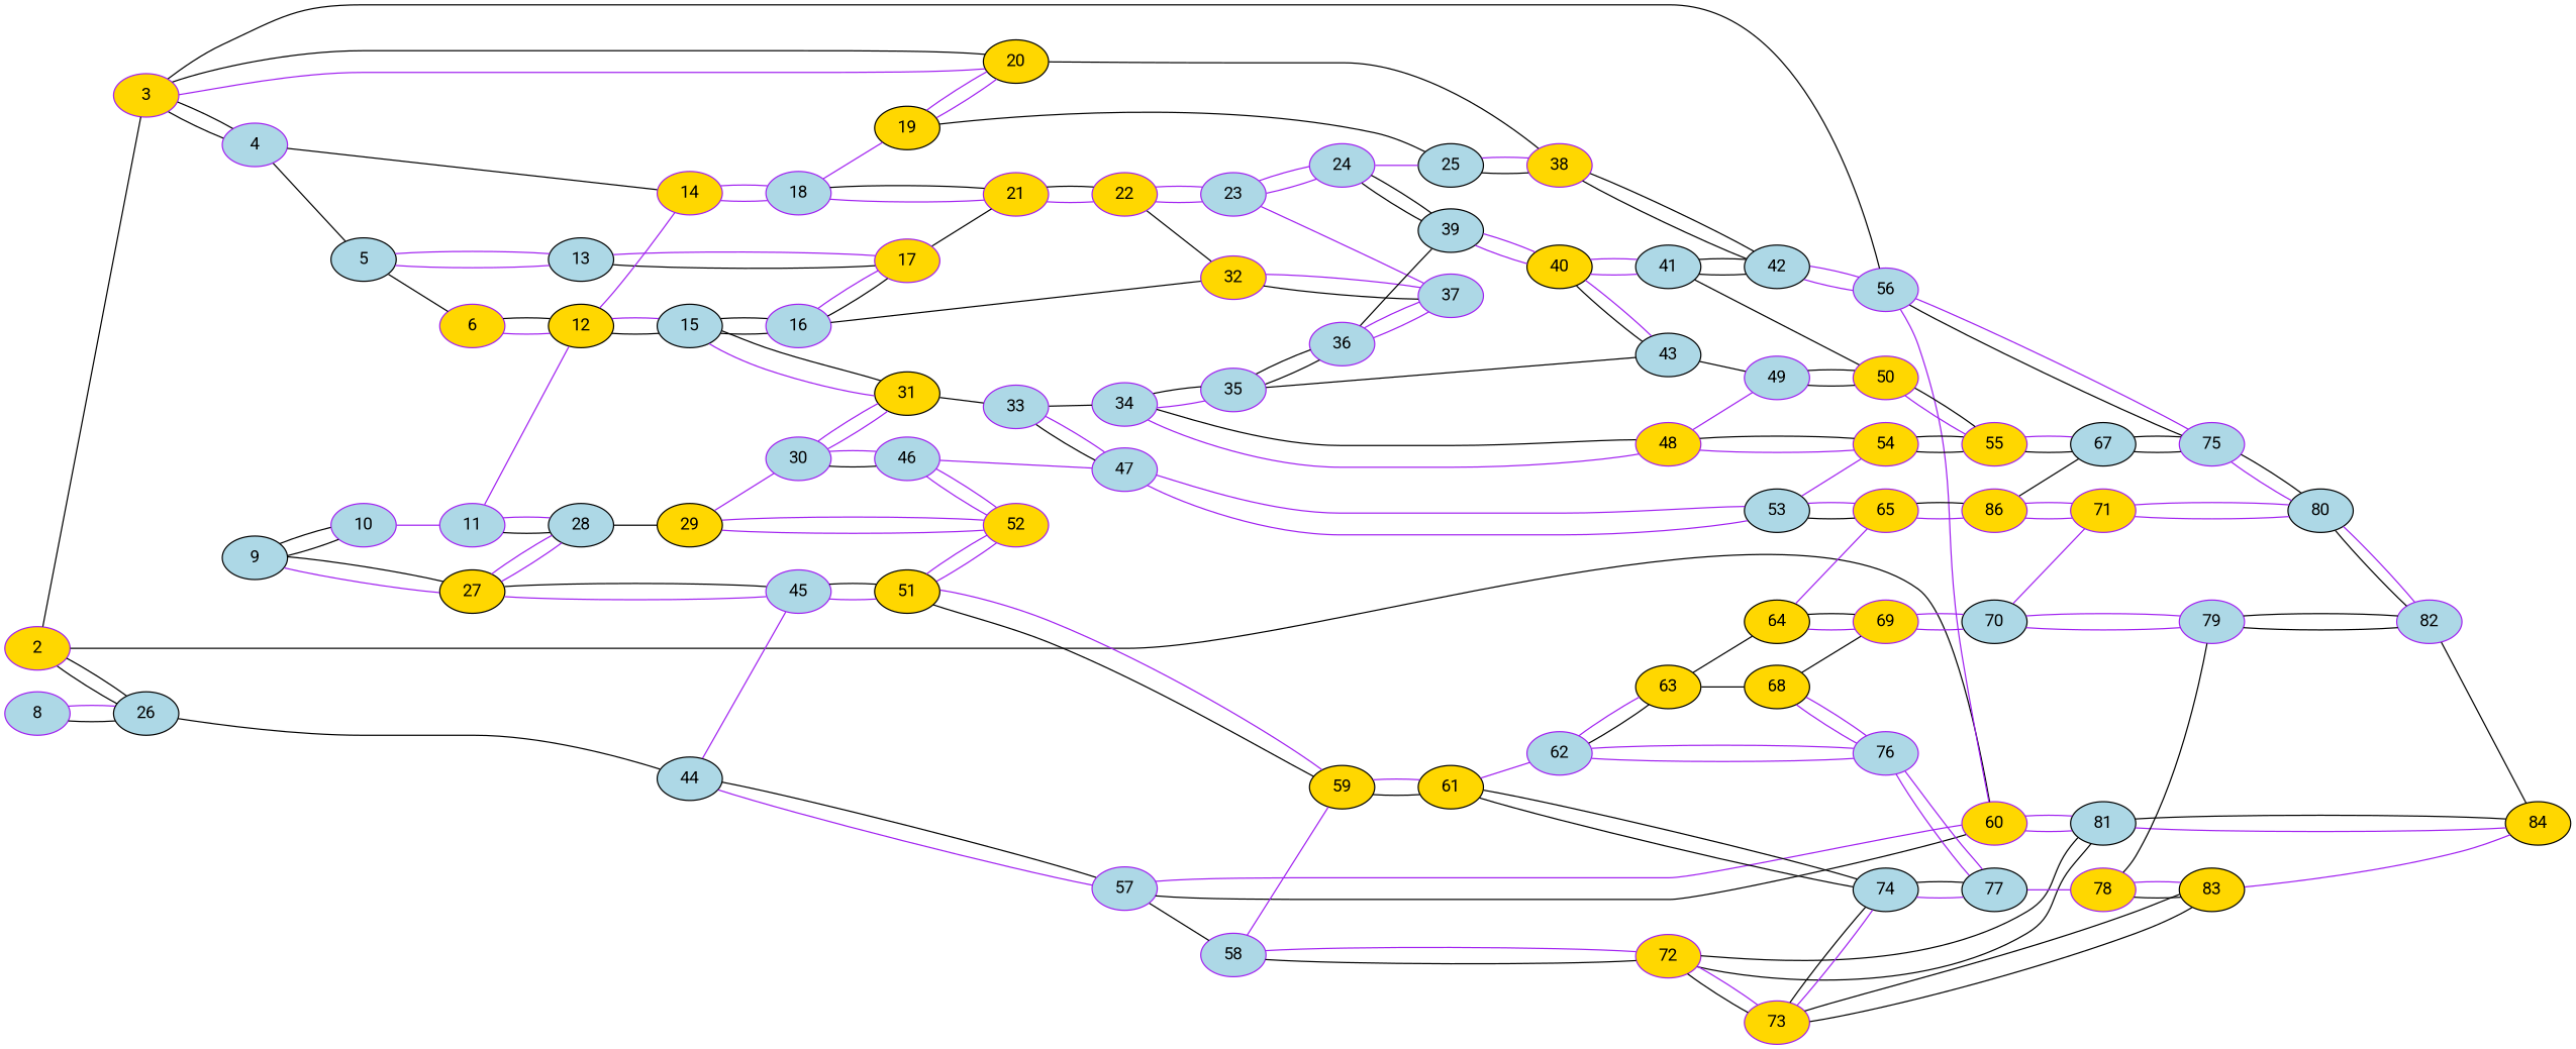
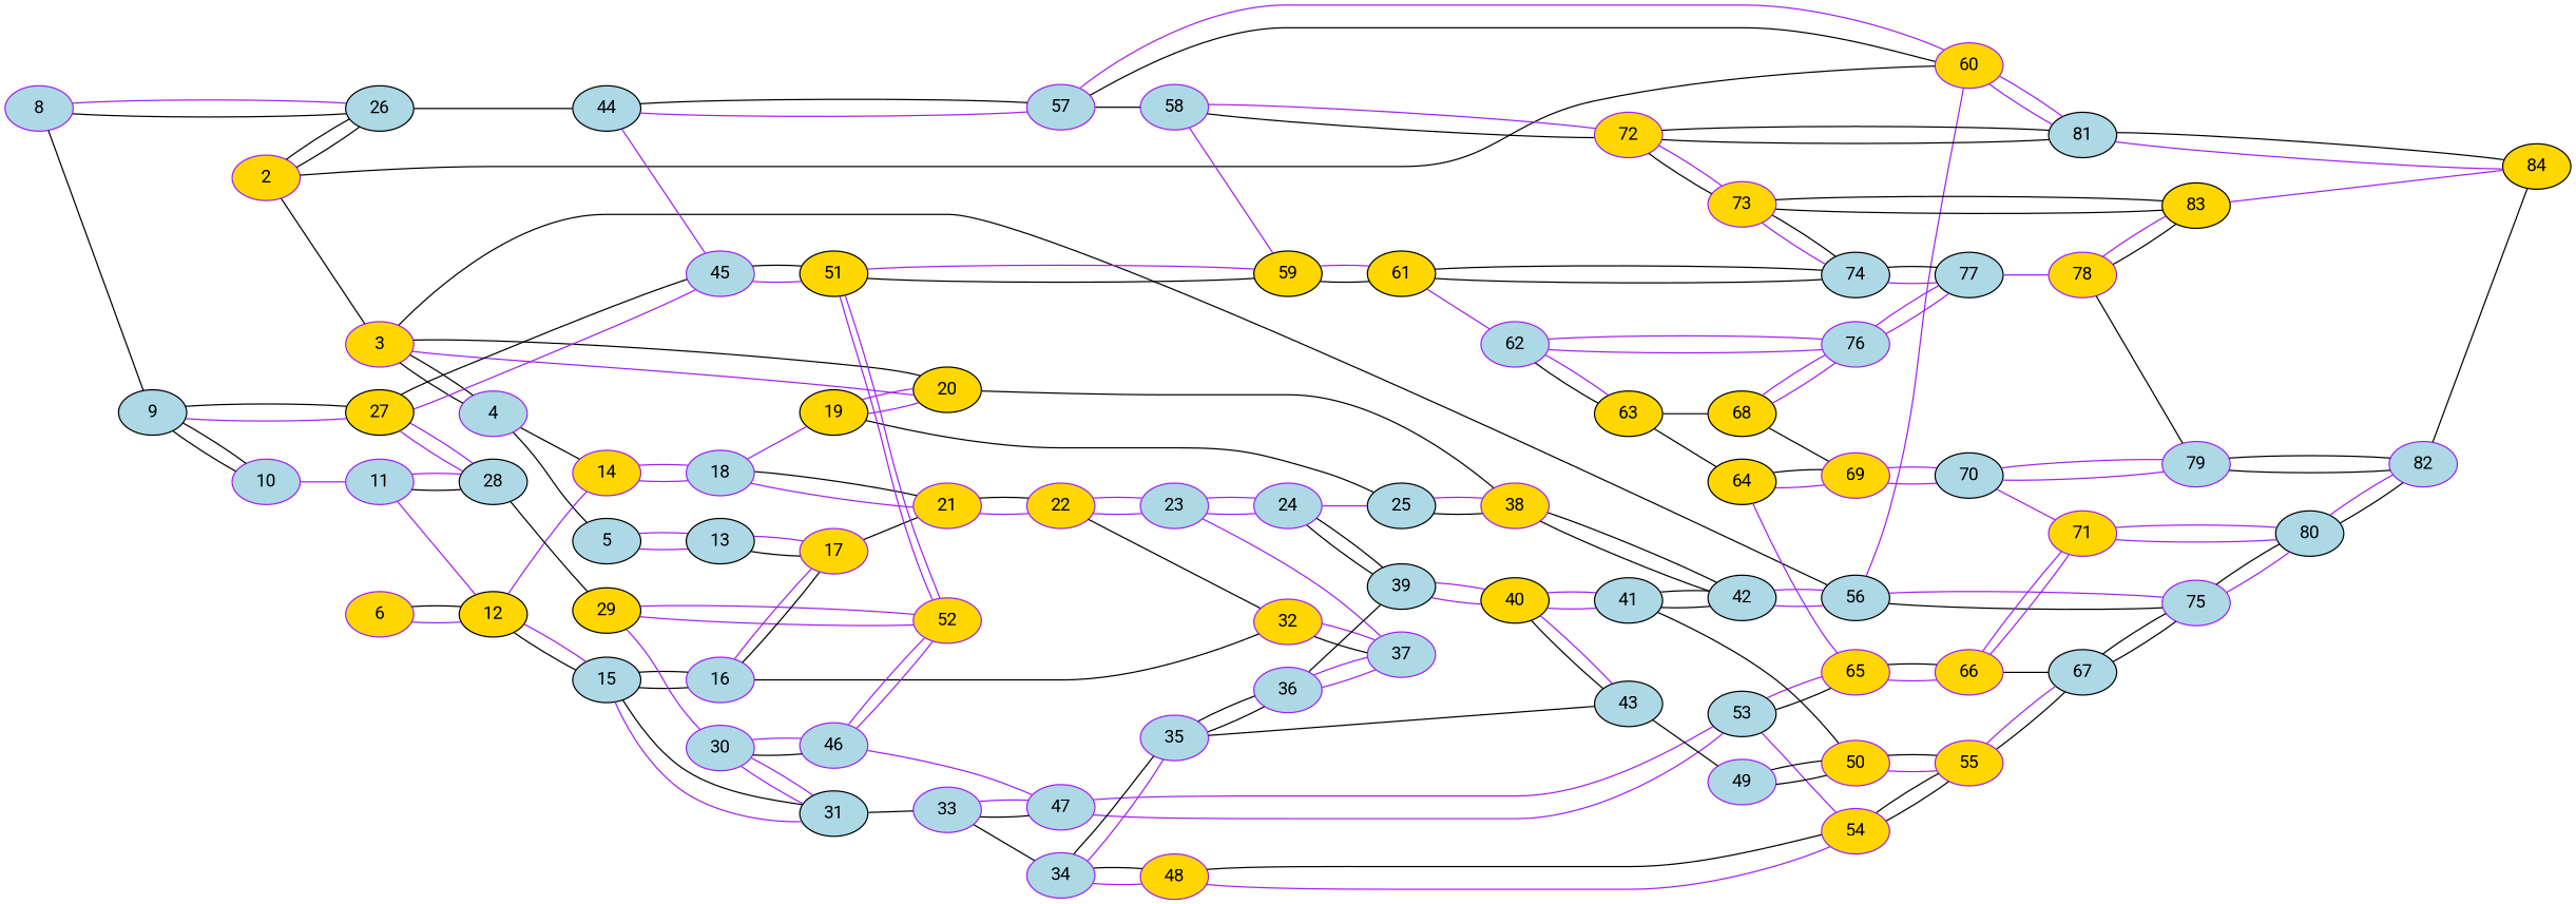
  graph {
    fontname=Roboto
    rankdir=LR
    node [color=purple fillcolor=lightblue fontname=Roboto style=filled]
    edge [color=purple fontname=Roboto]
    2 [fillcolor=gold]
    3 [fillcolor=gold]
    26 [color=black]
    60 [fillcolor=gold]
    8
    9 [color=black]
    4
    20 [color=black fillcolor=gold]
-   56
+   56 [color=black]
    44 [color=black]
    81 [color=black]
    5 [color=black]
    14 [fillcolor=gold]
    38 [fillcolor=gold]
    75
    6 [fillcolor=gold]
    13 [color=black]
    18
    12 [color=black fillcolor=gold]
    17 [fillcolor=gold]
    15 [color=black]
    10
    11
    27 [color=black fillcolor=gold]
    28 [color=black]
    45
    29 [color=black fillcolor=gold]
    16
-   31 [color=black fillcolor=gold]
+   31 [color=black]
    21 [fillcolor=gold]
    19 [color=black fillcolor=gold]
    32 [fillcolor=gold]
    33
    37
    22 [fillcolor=gold]
    25 [color=black]
    42 [color=black]
    23
    24
    39 [color=black]
    40 [color=black fillcolor=gold]
    57
    51 [color=black fillcolor=gold]
    30
    52 [fillcolor=gold]
    46
    47
    34
    35
    48 [fillcolor=gold]
    53 [color=black]
    36
    43 [color=black]
    49
    54 [fillcolor=gold]
    41 [color=black]
    50 [fillcolor=gold]
    55 [fillcolor=gold]
    58
    59 [color=black fillcolor=gold]
    65 [fillcolor=gold]
    67 [color=black]
    61 [color=black fillcolor=gold]
-   66 [fillcolor=gold label=86]
+   66 [fillcolor=gold]
    80 [color=black]
    72 [fillcolor=gold]
    73 [fillcolor=gold]
    62
    74 [color=black]
    84 [color=black fillcolor=gold]
    63 [color=black fillcolor=gold]
    76
    77 [color=black]
    64 [color=black fillcolor=gold]
    68 [color=black fillcolor=gold]
    69 [fillcolor=gold]
    70 [color=black]
    71 [fillcolor=gold]
    79
    82
    83 [color=black fillcolor=gold]
    78 [fillcolor=gold]
    2 -- 3 [color=black]
    2 -- 26 [color=black]
    2 -- 26 [color=black]
    2 -- 60 [color=black]
    3 -- 4 [color=black]
    3 -- 4 [color=black]
    3 -- 20
    3 -- 20 [color=black]
    3 -- 56 [color=black]
    26 -- 44 [color=black]
    60 -- 81
    60 -- 81
    8 -- 26 [color=black]
    8 -- 26
+   8 -- 9 [color=black]
    9 -- 10 [color=black]
    9 -- 10 [color=black]
    9 -- 27
    9 -- 27 [color=black]
    4 -- 5 [color=black]
    4 -- 14 [color=black]
    20 -- 38 [color=black]
    56 -- 60
    56 -- 75 [color=black]
    56 -- 75
    44 -- 45
    44 -- 57
    44 -- 57 [color=black]
    81 -- 84
    81 -- 84 [color=black]
-   5 -- 6 [color=black]
    5 -- 13
    5 -- 13
    14 -- 18
    14 -- 18
    38 -- 42 [color=black]
    38 -- 42 [color=black]
    75 -- 80
    75 -- 80 [color=black]
    6 -- 12
    6 -- 12 [color=black]
    13 -- 17 [color=black]
    13 -- 17
    18 -- 21
    18 -- 21 [color=black]
    18 -- 19
    12 -- 14
    12 -- 15 [color=black]
    12 -- 15
    17 -- 21 [color=black]
    15 -- 16 [color=black]
    15 -- 16 [color=black]
    15 -- 31
    15 -- 31 [color=black]
    10 -- 11
    11 -- 12
    11 -- 28 [color=black]
    11 -- 28
    27 -- 28
    27 -- 28
    27 -- 45
    27 -- 45 [color=black]
    28 -- 29 [color=black]
    45 -- 51
    45 -- 51 [color=black]
    29 -- 30
    29 -- 52
    29 -- 52
    16 -- 17 [color=black]
    16 -- 17
    16 -- 32 [color=black]
    31 -- 33 [color=black]
    21 -- 22
    21 -- 22 [color=black]
    19 -- 20
    19 -- 20
    19 -- 25 [color=black]
    32 -- 37 [color=black]
    32 -- 37
    33 -- 47 [color=black]
    33 -- 47
    33 -- 34 [color=black]
    22 -- 32 [color=black]
    22 -- 23
    22 -- 23
    25 -- 38 [color=black]
    25 -- 38
    42 -- 56
    42 -- 56
    23 -- 37
    23 -- 24
    23 -- 24
    24 -- 25
    24 -- 39 [color=black]
    24 -- 39 [color=black]
    39 -- 40
    39 -- 40
    40 -- 43 [color=black]
    40 -- 43
    40 -- 41
    40 -- 41
    57 -- 60 [color=black]
    57 -- 60
    57 -- 58 [color=black]
    51 -- 52
    51 -- 52
    51 -- 59 [color=black]
    51 -- 59
    30 -- 31
    30 -- 31
    30 -- 46 [color=black]
    30 -- 46
    46 -- 52
    46 -- 52
    46 -- 47
    47 -- 53
    47 -- 53
    34 -- 35
    34 -- 35 [color=black]
    34 -- 48
    34 -- 48 [color=black]
    35 -- 36 [color=black]
    35 -- 36 [color=black]
    35 -- 43 [color=black]
-   48 -- 49
    48 -- 54
    48 -- 54 [color=black]
    53 -- 54
    53 -- 65 [color=black]
    53 -- 65
    36 -- 37
    36 -- 37
    36 -- 39 [color=black]
    43 -- 49 [color=black]
    49 -- 50 [color=black]
    49 -- 50 [color=black]
    54 -- 55 [color=black]
    54 -- 55 [color=black]
    41 -- 42 [color=black]
    41 -- 42 [color=black]
    41 -- 50 [color=black]
    50 -- 55
    50 -- 55 [color=black]
    55 -- 67 [color=black]
    55 -- 67
    58 -- 59
    58 -- 72 [color=black]
    58 -- 72
    59 -- 61 [color=black]
    59 -- 61
    65 -- 66
    65 -- 66 [color=black]
    67 -- 75 [color=black]
    67 -- 75 [color=black]
    61 -- 62
    61 -- 74 [color=black]
    61 -- 74 [color=black]
    66 -- 67 [color=black]
    66 -- 71
    66 -- 71
    80 -- 82 [color=black]
    80 -- 82
    72 -- 81 [color=black]
    72 -- 81 [color=black]
    72 -- 73 [color=black]
    72 -- 73
    73 -- 74
    73 -- 74 [color=black]
    73 -- 83 [color=black]
    73 -- 83 [color=black]
    62 -- 63 [color=black]
    62 -- 63
    62 -- 76
    62 -- 76
    74 -- 77
    74 -- 77 [color=black]
    63 -- 64 [color=black]
    63 -- 68 [color=black]
    76 -- 77
    76 -- 77
    77 -- 78
    64 -- 65
    64 -- 69
    64 -- 69 [color=black]
    68 -- 76
    68 -- 76
    68 -- 69 [color=black]
    69 -- 70
    69 -- 70
    70 -- 71
    70 -- 79
    70 -- 79
    71 -- 80
    71 -- 80
    79 -- 82 [color=black]
    79 -- 82 [color=black]
    82 -- 84 [color=black]
    83 -- 84
    78 -- 79 [color=black]
    78 -- 83 [color=black]
    78 -- 83
  }
